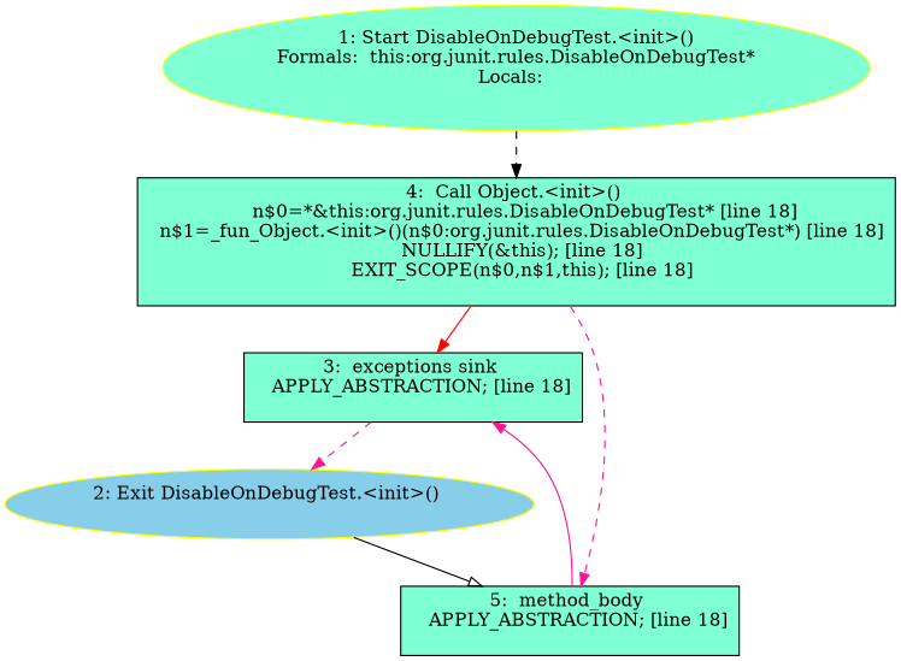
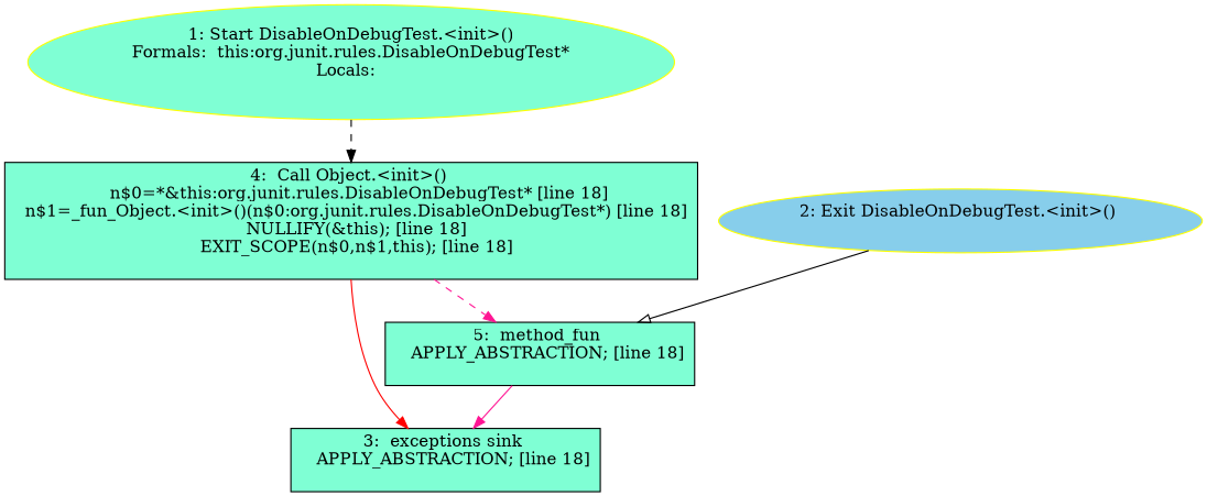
  digraph {
    node [fillcolor=aquamarine style=filled shape=box]
    edge [arrowhead=normal color=deeppink style=dashed]
    n1 [color=yellow label="1: Start DisableOnDebugTest.<init>()\nFormals:  this:org.junit.rules.DisableOnDebugTest*\nLocals:  \n  " shape=""]
    n2 [label="4:  Call Object.<init>() \n   n$0=*&this:org.junit.rules.DisableOnDebugTest* [line 18]\n  n$1=_fun_Object.<init>()(n$0:org.junit.rules.DisableOnDebugTest*) [line 18]\n  NULLIFY(&this); [line 18]\n  EXIT_SCOPE(n$0,n$1,this); [line 18]\n "]
    n3 [label="3:  exceptions sink \n   APPLY_ABSTRACTION; [line 18]\n "]
-   n4 [label="5:  method_body \n   APPLY_ABSTRACTION; [line 18]\n "]
+   n4 [label="5:  method_fun \n   APPLY_ABSTRACTION; [line 18]\n "]
    n5 [color=yellow fillcolor=skyblue label="2: Exit DisableOnDebugTest.<init>() \n  " shape=""]
    n1 -> n2 [color=black]
    n2 -> n3 [color=red style=solid]
    n2 -> n4
-   n3 -> n5
    n4 -> n3 [style=solid]
    n5 -> n4 [arrowhead=onormal color=black style=solid]
  }
